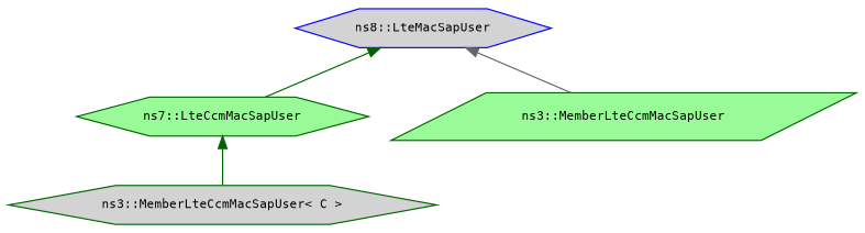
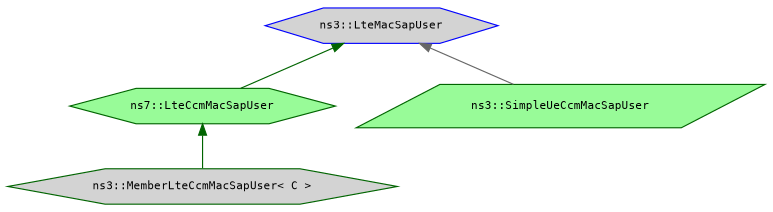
  digraph {
    fontname="DejaVu Sans Mono"
    node [color=darkgreen fillcolor=lightgrey fontname="DejaVu Sans Mono" fontsize=10 shape=hexagon style=filled]
    edge [color=darkgreen dir=back fontname="DejaVu Sans Mono" fontsize=10 labelfontname=Helvetica labelfontsize=10 style=solid]
-   n1 [color=blue fontcolor=black height=0.2 label="ns8::LteMacSapUser" width=0.4]
+   n1 [color=blue fontcolor=black height=0.2 label="ns3::LteMacSapUser" width=0.4]
    n2 [fillcolor=palegreen height=0.2 label="ns7::LteCcmMacSapUser" width=0.4]
-   n3 [fillcolor=palegreen height=0.2 label="ns3::MemberLteCcmMacSapUser" shape=parallelogram width=0.4]
+   n3 [fillcolor=palegreen height=0.2 label="ns3::SimpleUeCcmMacSapUser" shape=parallelogram width=0.4]
    n4 [height=0.2 label="ns3::MemberLteCcmMacSapUser\< C \>" width=0.4]
    n1 -> n2
    n1 -> n3 [color=gray40]
    n2 -> n4
  }
